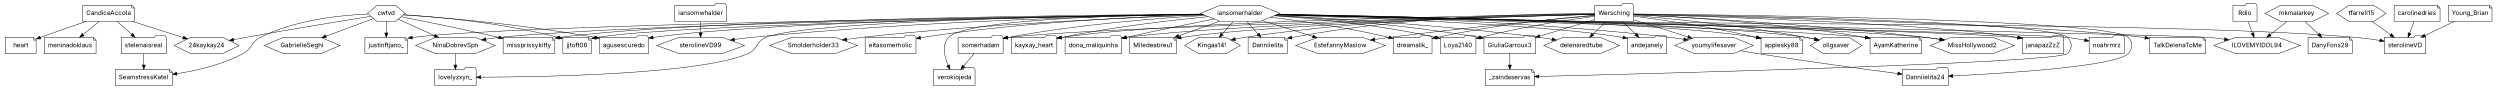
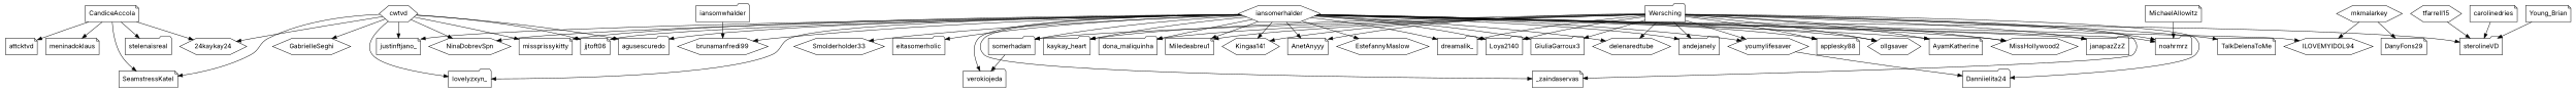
  strict digraph {
    fontname=Inter
    node [fontname=Inter shape=folder]
    edge [fontname=Inter]
    CandiceAccola [shape=note]
    "24kaykay24" [shape=hexagon]
-   attcktvd [shape=note label=heart]
+   attcktvd [shape=note]
    SeamstressKatel [shape=note]
    meninadoklaus [shape=note]
    stelenaisreal
    cwtvd [shape=hexagon]
    jjtoft06 [shape=note]
    agusescuredo
    justinftjano_ [shape=note]
    lovelyzxyn_
    missprissykitty [shape=note]
    GabrielleSeghi [shape=hexagon]
    NinaDobrevSpn [shape=hexagon]
    iansomerhalder [shape=hexagon]
-   brunamanfredi99 [shape=hexagon label=sterolineVD99]
+   brunamanfredi99 [shape=hexagon]
    Kingaa141 [shape=hexagon]
    GiuliaGarroux3
    janapazZzZ
    ILOVEMYIDOL94 [shape=hexagon]
    n21 [label=kaykay_heart]
    dona_maliquinha
    Miledeabreu1 [shape=note]
    youmylifesaver [shape=hexagon]
-   AnetAnyyy [shape=note label=Danniielita]
+   AnetAnyyy [shape=note]
    verokiojeda
    EstefannyMaslow [shape=hexagon]
    dreamalik_
    somerhadam
    Loya2140
    delenaredtube [shape=hexagon]
    Smolderholder33 [shape=hexagon]
    andejanely
    applesky88 [shape=note]
    ollgsaver [shape=hexagon]
    AyamKatherine [shape=note]
    noahrmrz
    _zaindaservas [shape=note]
    sterolineVD
    MissHollywood2 [shape=hexagon]
    eitasomerholic
    Danniielita24
    TalkDelenaToMe [shape=note]
    iansomwhalder
    Wersching
    mkmalarkey [shape=hexagon]
    DanyFons29 [shape=note]
-   Rdio
+   MichaelAllowitz [shape=note]
    tfarrell15 [shape=hexagon]
    carolinedries [shape=note]
    Young_Brian [shape=note]
    CandiceAccola -> "24kaykay24"
    CandiceAccola -> attcktvd
-   stelenaisreal -> SeamstressKatel
+   CandiceAccola -> SeamstressKatel
    CandiceAccola -> meninadoklaus
    CandiceAccola -> stelenaisreal
    cwtvd -> "24kaykay24"
    cwtvd -> SeamstressKatel
    cwtvd -> jjtoft06
    cwtvd -> agusescuredo
    cwtvd -> justinftjano_
-   NinaDobrevSpn -> lovelyzxyn_
+   cwtvd -> lovelyzxyn_
    cwtvd -> missprissykitty
    cwtvd -> GabrielleSeghi
    cwtvd -> NinaDobrevSpn
    iansomerhalder -> jjtoft06
    iansomerhalder -> agusescuredo
    iansomerhalder -> justinftjano_
    iansomerhalder -> lovelyzxyn_
    iansomerhalder -> missprissykitty
    iansomerhalder -> NinaDobrevSpn
    iansomerhalder -> brunamanfredi99
    iansomerhalder -> Kingaa141
    iansomerhalder -> GiuliaGarroux3
    iansomerhalder -> janapazZzZ
    iansomerhalder -> ILOVEMYIDOL94
    iansomerhalder -> n21
    iansomerhalder -> dona_maliquinha
    iansomerhalder -> Miledeabreu1
    iansomerhalder -> youmylifesaver
    iansomerhalder -> AnetAnyyy
    iansomerhalder -> verokiojeda
    iansomerhalder -> EstefannyMaslow
    iansomerhalder -> dreamalik_
    iansomerhalder -> somerhadam
    iansomerhalder -> Loya2140
    iansomerhalder -> delenaredtube
    iansomerhalder -> Smolderholder33
    iansomerhalder -> andejanely
    iansomerhalder -> applesky88
    iansomerhalder -> ollgsaver
    iansomerhalder -> AyamKatherine
    iansomerhalder -> noahrmrz
-   GiuliaGarroux3 -> _zaindaservas
+   iansomerhalder -> _zaindaservas
    iansomerhalder -> sterolineVD
    iansomerhalder -> MissHollywood2
    iansomerhalder -> eitasomerholic
    youmylifesaver -> Danniielita24
    somerhadam -> verokiojeda
    iansomwhalder -> brunamanfredi99
    Wersching -> Kingaa141
    Wersching -> GiuliaGarroux3
    Wersching -> janapazZzZ
    Wersching -> n21
    Wersching -> dona_maliquinha
    Wersching -> Miledeabreu1
    Wersching -> youmylifesaver
    Wersching -> AnetAnyyy
-   Wersching -> EstefannyMaslow
+   Wersching -> noahrmrz
    Wersching -> dreamalik_
    Wersching -> somerhadam
    Wersching -> Loya2140
    Wersching -> delenaredtube
    Wersching -> andejanely
    Wersching -> applesky88
    Wersching -> ollgsaver
    Wersching -> AyamKatherine
    Wersching -> _zaindaservas
    Wersching -> MissHollywood2
    Wersching -> Danniielita24
    Wersching -> TalkDelenaToMe
    mkmalarkey -> ILOVEMYIDOL94
    mkmalarkey -> DanyFons29
-   Rdio -> ILOVEMYIDOL94
+   MichaelAllowitz -> noahrmrz
    tfarrell15 -> sterolineVD
    carolinedries -> sterolineVD
    Young_Brian -> sterolineVD
  }
